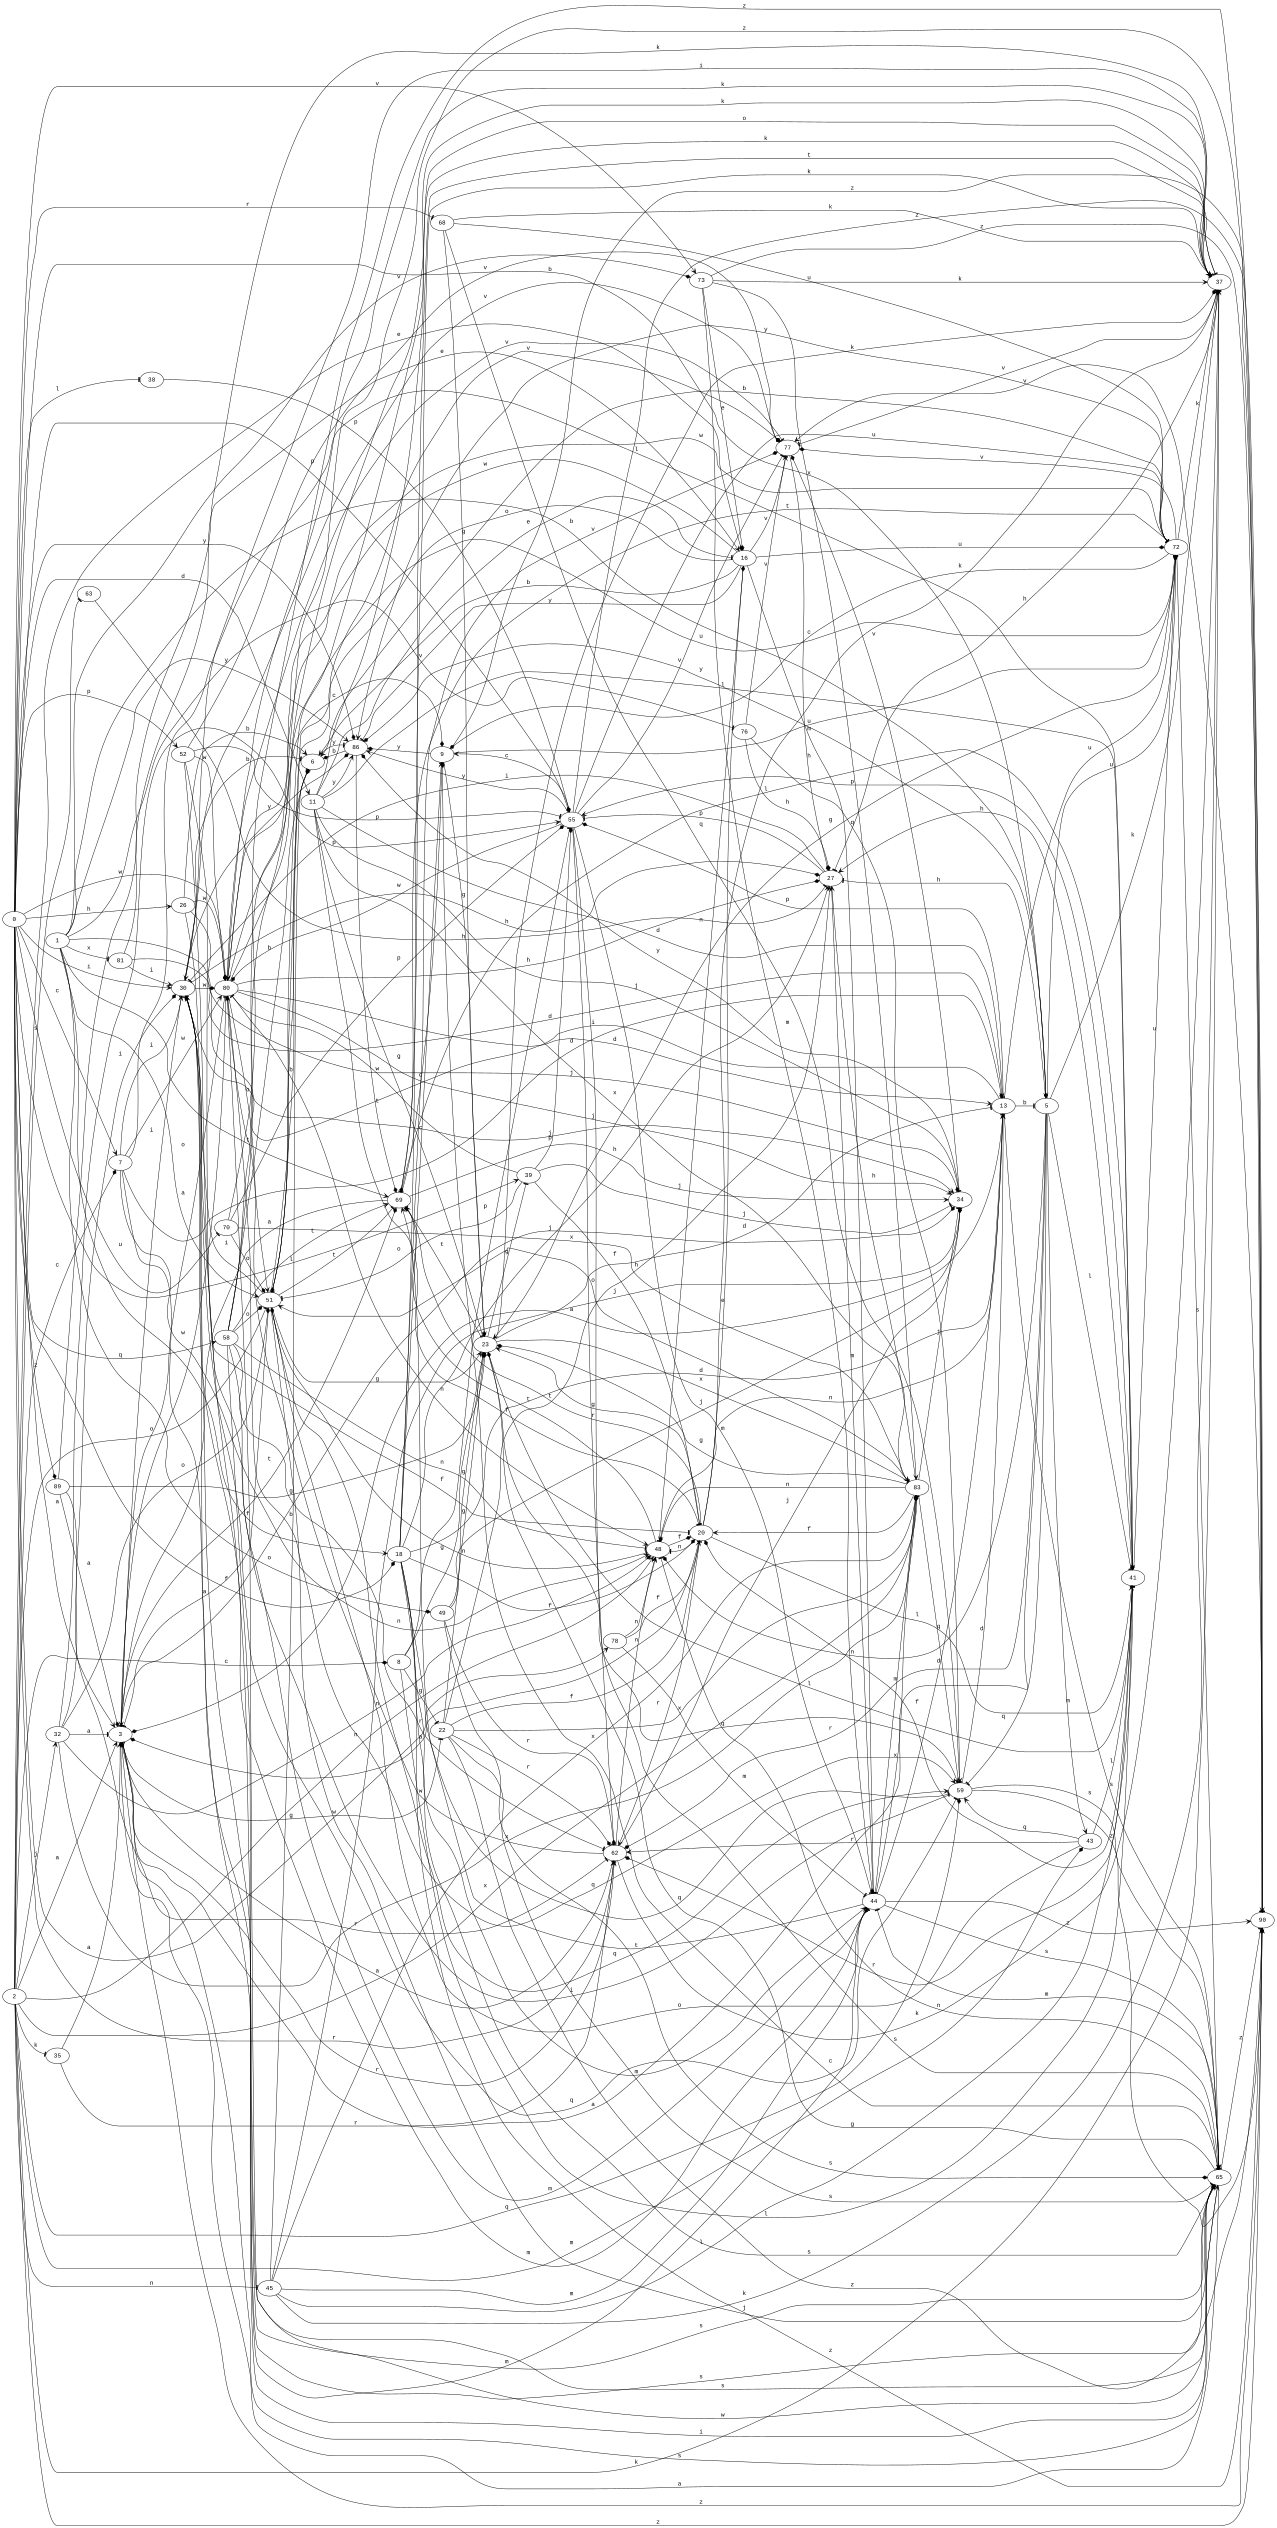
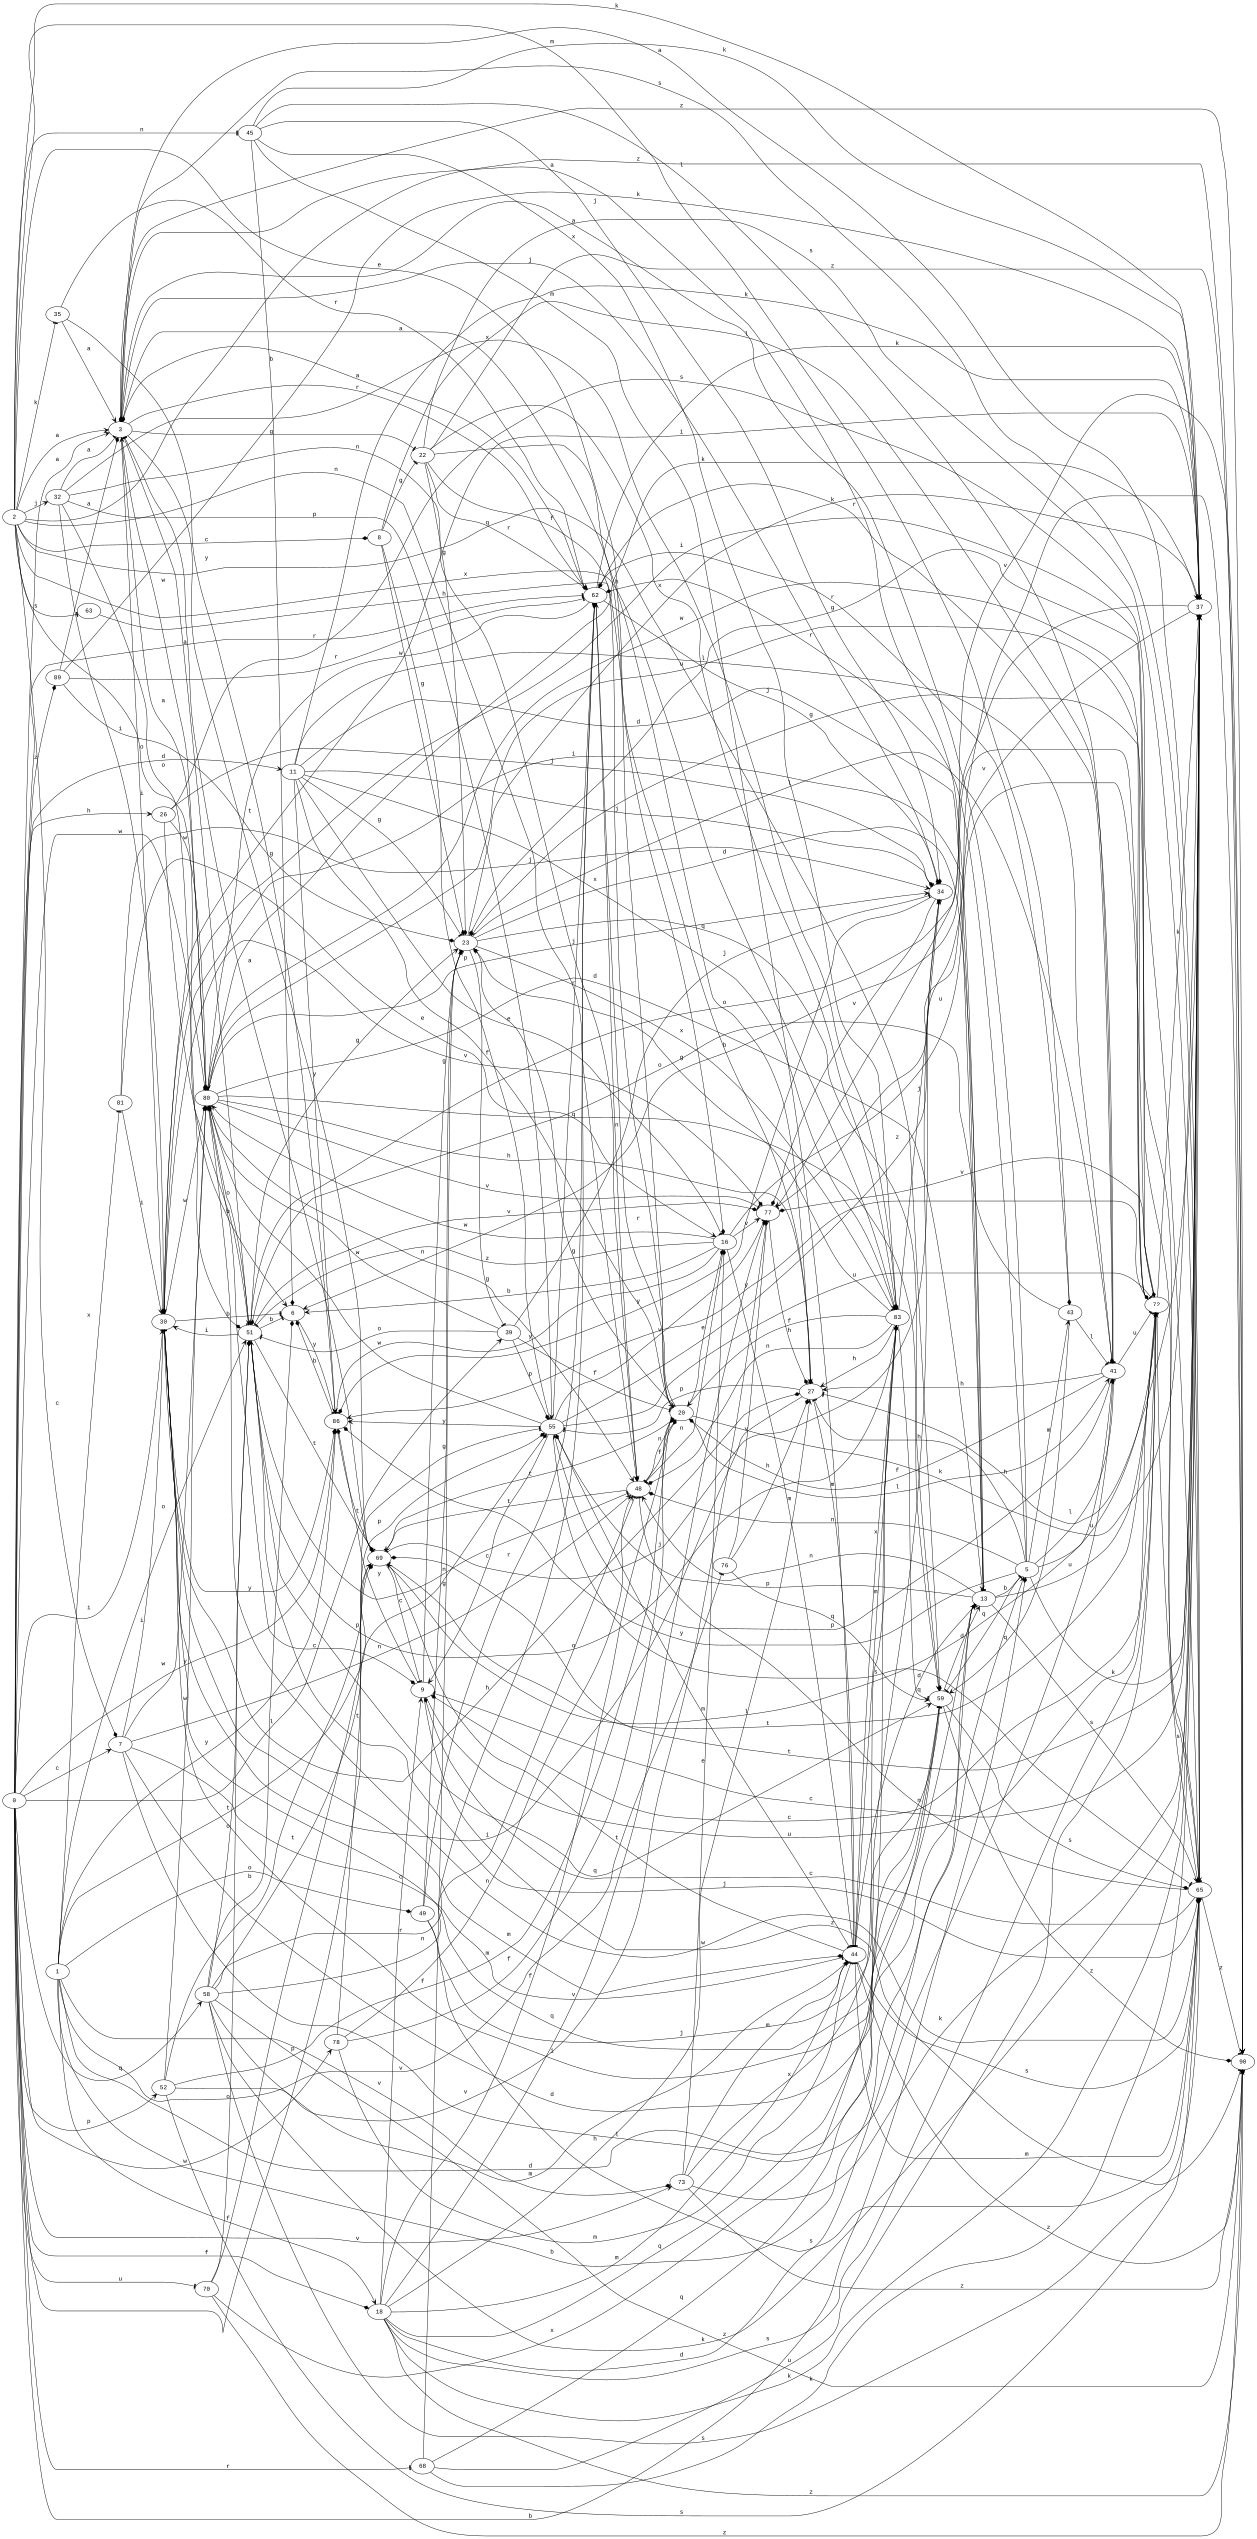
  strict digraph {
    fontname="Liberation Mono"
    rankdir=LR
    node [fontname="Liberation Mono"]
    edge [arrowhead=tee fontname="Liberation Mono"]
    0
    3
    5
    7
    11
    18
    26
    30
-   38
    39
    52
    55
    58
    n14 [label=68]
    62
    70
    73
    78
    80
    86
    89
    69
    90
    22
    34
    65
    37
    43
    48
    59
    27
    41
    72
    13
    44
    16
    83
    23
    20
    9
    77
    6
    51
    1
    49
    76
    81
    2
    8
    32
    35
    45
    63
    0 -> 3 [arrowhead=vee label=a]
    0 -> 5 [arrowhead=diamond label=b]
    0 -> 7 [arrowhead=vee label=c]
    0 -> 11 [arrowhead=vee label=d]
    0 -> 18 [arrowhead=diamond label=f]
    0 -> 26 [arrowhead=vee label=h]
    0 -> 30 [arrowhead=vee label=i]
-   0 -> 38 [label=l]
    0 -> 39 [arrowhead=vee label=l]
    0 -> 52 [arrowhead=vee label=p]
    0 -> 55 [arrowhead=diamond label=p]
    0 -> 58 [arrowhead=vee label=q]
    0 -> n14 [label=r]
    0 -> 62 [label=r]
    0 -> 70 [label=u]
    0 -> 73 [arrowhead=vee label=v]
    0 -> 78 [arrowhead=vee label=w]
    0 -> 80 [arrowhead=diamond label=w]
    0 -> 86 [arrowhead=diamond label=y]
    0 -> 89 [arrowhead=diamond label=z]
    3 -> 30 [arrowhead=vee label=i]
    3 -> 62 [arrowhead=vee label=r]
    3 -> 80 [label=w]
    3 -> 69 [arrowhead=diamond label=t]
    3 -> 90 [arrowhead=vee label=z]
    3 -> 22 [label=g]
    3 -> 34 [arrowhead=diamond label=j]
    3 -> 65 [arrowhead=vee label=s]
    5 -> 3 [label=a]
    5 -> 62 [arrowhead=diamond label=r]
    5 -> 86 [arrowhead=diamond label=y]
    5 -> 37 [arrowhead=diamond label=k]
    5 -> 43 [arrowhead=vee label=m]
    5 -> 48 [arrowhead=diamond label=n]
    5 -> 59 [label=q]
    5 -> 27 [label=h]
    5 -> 41 [label=l]
    5 -> 72 [label=u]
    7 -> 30 [label=i]
    7 -> 80 [arrowhead=vee label=w]
    7 -> 48 [arrowhead=vee label=n]
    7 -> 41 [arrowhead=diamond label=l]
    7 -> 13 [arrowhead=diamond label=d]
    7 -> 44 [label=m]
    11 -> 86 [arrowhead=vee label=y]
    11 -> 34 [label=j]
    11 -> 37 [arrowhead=vee label=k]
    11 -> 41 [arrowhead=diamond label=l]
    11 -> 13 [label=d]
    11 -> 16 [label=e]
    11 -> 83 [arrowhead=vee label=x]
    11 -> 23 [label=g]
    11 -> 20 [label=f]
    18 -> 90 [arrowhead=diamond label=z]
-   18 -> 65 [arrowhead=vee label=s]
+   18 -> 72 [arrowhead=vee label=s]
    18 -> 37 [arrowhead=vee label=k]
    18 -> 59 [label=q]
    18 -> 27 [arrowhead=vee label=h]
    18 -> 13 [arrowhead=vee label=d]
    18 -> 44 [arrowhead=vee label=m]
    18 -> 20 [arrowhead=diamond label=f]
    18 -> 9 [arrowhead=vee label=c]
    18 -> 77 [arrowhead=diamond label=v]
    26 -> 80 [arrowhead=diamond label=w]
    26 -> 34 [arrowhead=diamond label=j]
    26 -> 65 [label=s]
    26 -> 6 [arrowhead=vee label=b]
    30 -> 80 [arrowhead=diamond label=w]
    30 -> 86 [arrowhead=diamond label=y]
    30 -> 59 [label=q]
    30 -> 27 [arrowhead=diamond label=h]
    30 -> 44 [arrowhead=diamond label=m]
    30 -> 77 [arrowhead=diamond label=v]
    30 -> 6 [label=b]
-   38 -> 55 [arrowhead=diamond label=p]
    39 -> 55 [arrowhead=diamond label=p]
    39 -> 80 [label=w]
    39 -> 34 [label=j]
    39 -> 20 [label=f]
    39 -> 51 [label=o]
    52 -> 55 [label=p]
    52 -> 80 [arrowhead=diamond label=w]
    52 -> 65 [arrowhead=diamond label=s]
    52 -> 20 [label=f]
    52 -> 77 [arrowhead=diamond label=v]
    55 -> 62 [arrowhead=diamond label=r]
    55 -> 80 [arrowhead=diamond label=w]
    55 -> 86 [arrowhead=vee label=y]
    55 -> 90 [arrowhead=vee label=z]
    55 -> 65 [label=s]
    55 -> 72 [label=u]
    55 -> 44 [label=m]
    55 -> 9 [arrowhead=vee label=c]
    55 -> 77 [label=v]
    58 -> 62 [label=r]
    58 -> 69 [arrowhead=vee label=t]
    58 -> 90 [label=z]
    58 -> 65 [label=s]
    58 -> 37 [label=k]
    58 -> 48 [label=n]
    58 -> 44 [label=m]
    58 -> 6 [arrowhead=diamond label=b]
    58 -> 51 [arrowhead=diamond label=o]
    n14 -> 37 [label=k]
    n14 -> 59 [label=q]
    n14 -> 72 [label=u]
    n14 -> 23 [arrowhead=diamond label=g]
    62 -> 3 [arrowhead=diamond label=a]
    62 -> 80 [arrowhead=vee label=w]
    62 -> 34 [label=j]
    62 -> 37 [label=k]
    62 -> 48 [arrowhead=vee label=n]
    70 -> 55 [arrowhead=diamond label=p]
    70 -> 90 [label=z]
    70 -> 83 [arrowhead=vee label=x]
    70 -> 51 [arrowhead=diamond label=o]
    73 -> 90 [label=z]
    73 -> 37 [arrowhead=vee label=k]
    73 -> 44 [arrowhead=diamond label=m]
    73 -> 16 [arrowhead=diamond label=e]
    73 -> 83 [arrowhead=vee label=x]
-   23 -> 69 [arrowhead=diamond label=t]
+   78 -> 69 [arrowhead=diamond label=t]
    78 -> 48 [arrowhead=vee label=n]
    78 -> 44 [label=m]
    78 -> 20 [label=f]
    80 -> 3 [arrowhead=vee label=a]
    80 -> 34 [arrowhead=vee label=j]
    80 -> 37 [arrowhead=vee label=k]
    80 -> 48 [arrowhead=vee label=n]
    80 -> 59 [arrowhead=vee label=q]
    80 -> 27 [arrowhead=diamond label=h]
    80 -> 72 [arrowhead=diamond label=u]
    80 -> 13 [arrowhead=vee label=d]
    80 -> 9 [arrowhead=diamond label=c]
    80 -> 77 [label=v]
    80 -> 51 [arrowhead=vee label=o]
    86 -> 69 [arrowhead=diamond label=t]
    86 -> 6 [arrowhead=diamond label=b]
    89 -> 3 [arrowhead=diamond label=a]
    89 -> 62 [label=r]
    89 -> 37 [label=k]
    89 -> 23 [arrowhead=diamond label=g]
    69 -> 3 [label=a]
    69 -> 34 [arrowhead=vee label=j]
    69 -> 41 [arrowhead=vee label=l]
    69 -> 9 [label=c]
    90 -> 77 [arrowhead=vee label=v]
    22 -> 62 [arrowhead=diamond label=r]
    22 -> 90 [arrowhead=vee label=z]
    22 -> 65 [label=s]
    22 -> 27 [arrowhead=vee label=h]
    22 -> 83 [label=x]
    22 -> 23 [arrowhead=diamond label=g]
    22 -> 20 [arrowhead=vee label=f]
    34 -> 86 [arrowhead=diamond label=y]
    34 -> 77 [arrowhead=diamond label=v]
    65 -> 3 [arrowhead=diamond label=a]
    65 -> 30 [arrowhead=vee label=i]
    65 -> 80 [arrowhead=diamond label=w]
    65 -> 90 [label=z]
    65 -> 48 [label=n]
    65 -> 44 [label=m]
    65 -> 23 [arrowhead=diamond label=g]
    65 -> 9 [arrowhead=diamond label=c]
    37 -> 30 [arrowhead=vee label=i]
    37 -> 69 [arrowhead=diamond label=t]
    37 -> 27 [label=h]
+   37 -> 9 [label=c]
    37 -> 77 [label=v]
-   37 -> 51 [arrowhead=diamond label=o]
+   37 -> 51 [arrowhead=vee label=o]
    43 -> 62 [arrowhead=vee label=r]
    43 -> 59 [arrowhead=vee label=q]
    43 -> 41 [label=l]
    43 -> 51 [arrowhead=diamond label=o]
    48 -> 69 [arrowhead=vee label=t]
    48 -> 20 [arrowhead=diamond label=f]
    59 -> 30 [label=i]
    59 -> 90 [arrowhead=diamond label=z]
    59 -> 65 [arrowhead=diamond label=s]
    59 -> 13 [arrowhead=vee label=d]
    27 -> 30 [label=i]
    27 -> 55 [label=p]
    27 -> 44 [label=m]
    41 -> 55 [arrowhead=vee label=p]
    41 -> 62 [arrowhead=diamond label=r]
    41 -> 27 [arrowhead=vee label=h]
    41 -> 72 [label=u]
    41 -> 20 [arrowhead=diamond label=f]
    72 -> 80 [arrowhead=vee label=w]
    72 -> 86 [arrowhead=vee label=y]
    72 -> 69 [label=t]
    72 -> 65 [arrowhead=vee label=s]
    72 -> 37 [label=k]
    72 -> 23 [arrowhead=vee label=g]
    72 -> 9 [arrowhead=diamond label=c]
    72 -> 77 [arrowhead=diamond label=v]
    72 -> 6 [arrowhead=vee label=b]
    13 -> 3 [arrowhead=diamond label=a]
    13 -> 5 [label=b]
    13 -> 30 [arrowhead=diamond label=i]
    13 -> 55 [arrowhead=diamond label=p]
    13 -> 65 [arrowhead=vee label=s]
    13 -> 48 [arrowhead=vee label=n]
    13 -> 72 [arrowhead=diamond label=u]
    44 -> 69 [arrowhead=vee label=t]
    44 -> 90 [arrowhead=vee label=z]
    44 -> 65 [label=s]
    44 -> 13 [label=d]
    44 -> 83 [arrowhead=diamond label=x]
    16 -> 80 [arrowhead=vee label=w]
    16 -> 86 [label=y]
    16 -> 48 [label=n]
    16 -> 72 [arrowhead=diamond label=u]
    16 -> 44 [label=m]
    16 -> 77 [arrowhead=vee label=v]
    16 -> 6 [arrowhead=vee label=b]
-   16 -> 51 [label=o]
+   16 -> 51 [label=z]
    83 -> 34 [label=j]
    83 -> 48 [arrowhead=diamond label=n]
    83 -> 59 [label=q]
    83 -> 27 [arrowhead=vee label=h]
    83 -> 44 [label=m]
    83 -> 23 [arrowhead=diamond label=g]
    83 -> 20 [arrowhead=vee label=f]
    83 -> 51 [arrowhead=vee label=o]
    23 -> 39 [label=g]
    23 -> 37 [arrowhead=diamond label=k]
    23 -> 59 [arrowhead=vee label=q]
    23 -> 41 [label=l]
    23 -> 13 [label=d]
    23 -> 83 [label=x]
    20 -> 3 [arrowhead=diamond label=a]
    20 -> 62 [arrowhead=vee label=r]
    20 -> 69 [label=t]
    20 -> 37 [arrowhead=vee label=k]
    20 -> 48 [label=n]
    20 -> 41 [arrowhead=vee label=l]
    20 -> 16 [arrowhead=diamond label=e]
    20 -> 23 [arrowhead=vee label=g]
    9 -> 86 [arrowhead=diamond label=y]
    9 -> 90 [label=z]
    9 -> 72 [label=u]
    9 -> 23 [arrowhead=vee label=g]
    77 -> 27 [arrowhead=diamond label=h]
    6 -> 86 [label=y]
    51 -> 3 [label=a]
    51 -> 30 [arrowhead=vee label=i]
    51 -> 69 [label=t]
    51 -> 65 [arrowhead=diamond label=j]
    51 -> 48 [label=n]
    51 -> 59 [arrowhead=vee label=q]
    51 -> 23 [arrowhead=vee label=g]
    51 -> 77 [arrowhead=diamond label=v]
    51 -> 6 [label=b]
    1 -> 5 [arrowhead=vee label=b]
    1 -> 18 [arrowhead=vee label=f]
    1 -> 73 [arrowhead=diamond label=v]
    1 -> 86 [arrowhead=vee label=y]
    1 -> 69 [arrowhead=vee label=t]
    1 -> 13 [arrowhead=vee label=d]
    1 -> 51 [arrowhead=vee label=o]
    1 -> 49 [arrowhead=diamond label=o]
    1 -> 76 [label=v]
    1 -> 81 [label=x]
    49 -> 62 [label=r]
    49 -> 34 [arrowhead=diamond label=j]
    49 -> 65 [arrowhead=diamond label=s]
    49 -> 23 [label=g]
    76 -> 59 [arrowhead=vee label=q]
    76 -> 27 [arrowhead=diamond label=h]
    76 -> 77 [label=v]
    81 -> 30 [arrowhead=vee label=i]
    81 -> 34 [arrowhead=vee label=j]
    81 -> 16 [arrowhead=vee label=e]
    2 -> 3 [arrowhead=vee label=a]
    2 -> 7 [arrowhead=diamond label=c]
    2 -> 90 [arrowhead=vee label=z]
    2 -> 37 [label=k]
    2 -> 43 [arrowhead=diamond label=m]
    2 -> 48 [arrowhead=vee label=n]
    2 -> 59 [arrowhead=diamond label=q]
    2 -> 16 [arrowhead=diamond label=e]
    2 -> 83 [arrowhead=diamond label=x]
    2 -> 51 [label=o]
    2 -> 8 [arrowhead=diamond label=c]
    2 -> 32 [arrowhead=vee label=j]
    2 -> 35 [label=k]
    2 -> 45 [label=n]
    2 -> 63 [label=s]
    8 -> 55 [label=p]
    8 -> 22 [label=g]
    8 -> 41 [label=l]
    8 -> 23 [arrowhead=diamond label=g]
    32 -> 3 [label=a]
    32 -> 30 [arrowhead=diamond label=i]
    32 -> 55 [arrowhead=vee label=p]
    32 -> 48 [arrowhead=diamond label=n]
    32 -> 83 [arrowhead=diamond label=x]
    32 -> 51 [arrowhead=diamond label=o]
    35 -> 3 [arrowhead=vee label=a]
    35 -> 62 [arrowhead=vee label=r]
+   35 -> 86 [arrowhead=vee label=y]
    45 -> 34 [arrowhead=diamond label=j]
    45 -> 37 [arrowhead=vee label=k]
    45 -> 41 [label=l]
    45 -> 44 [label=m]
    45 -> 83 [arrowhead=diamond label=x]
    45 -> 6 [arrowhead=diamond label=b]
    63 -> 27 [label=h]
  }
